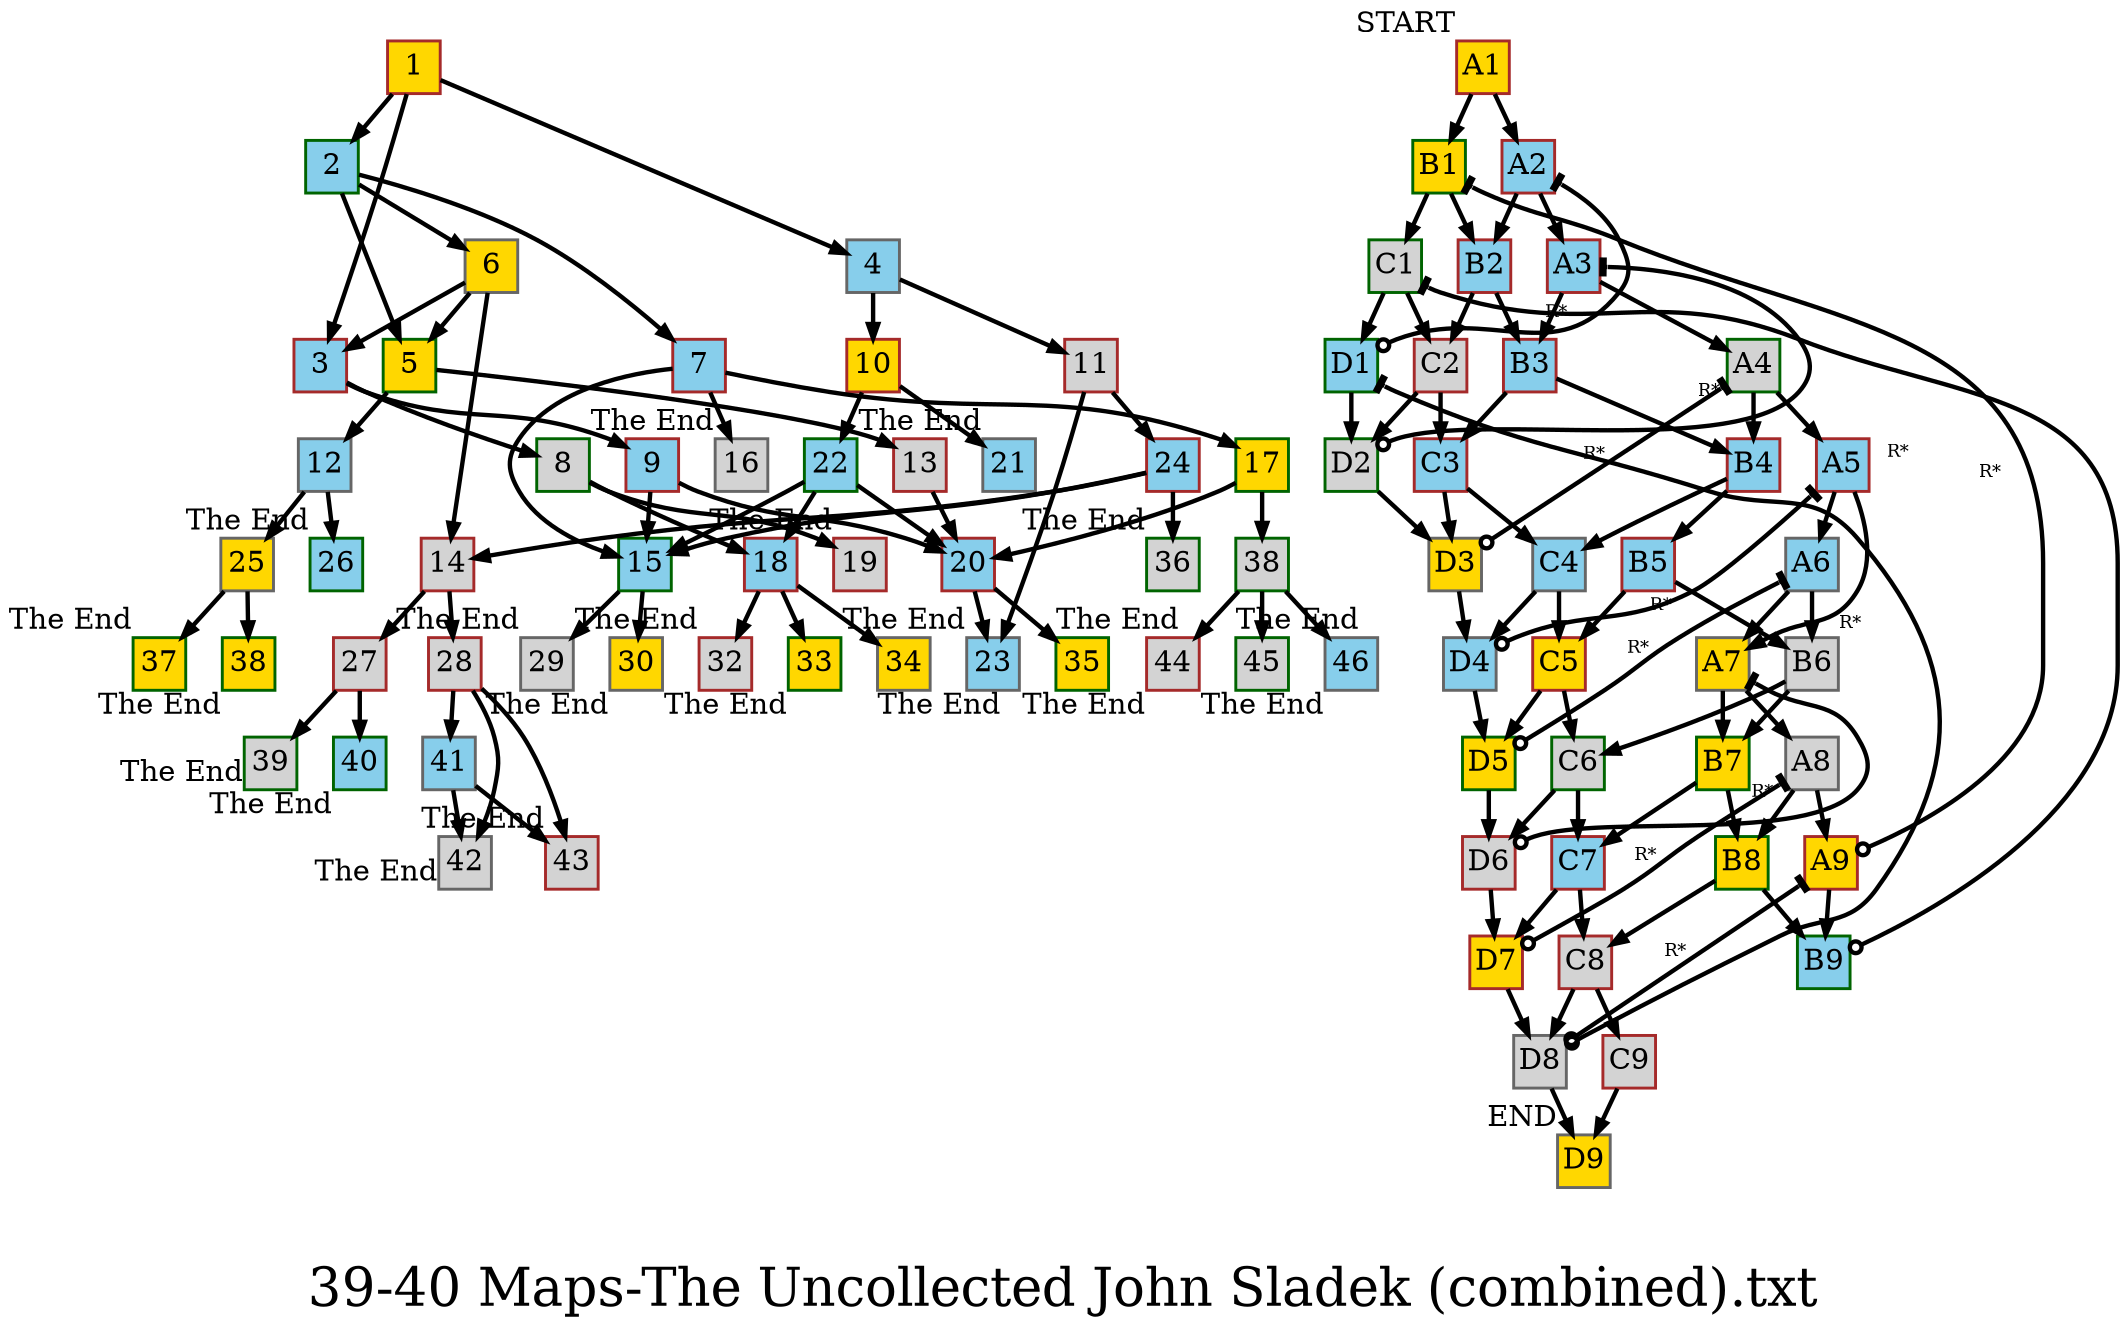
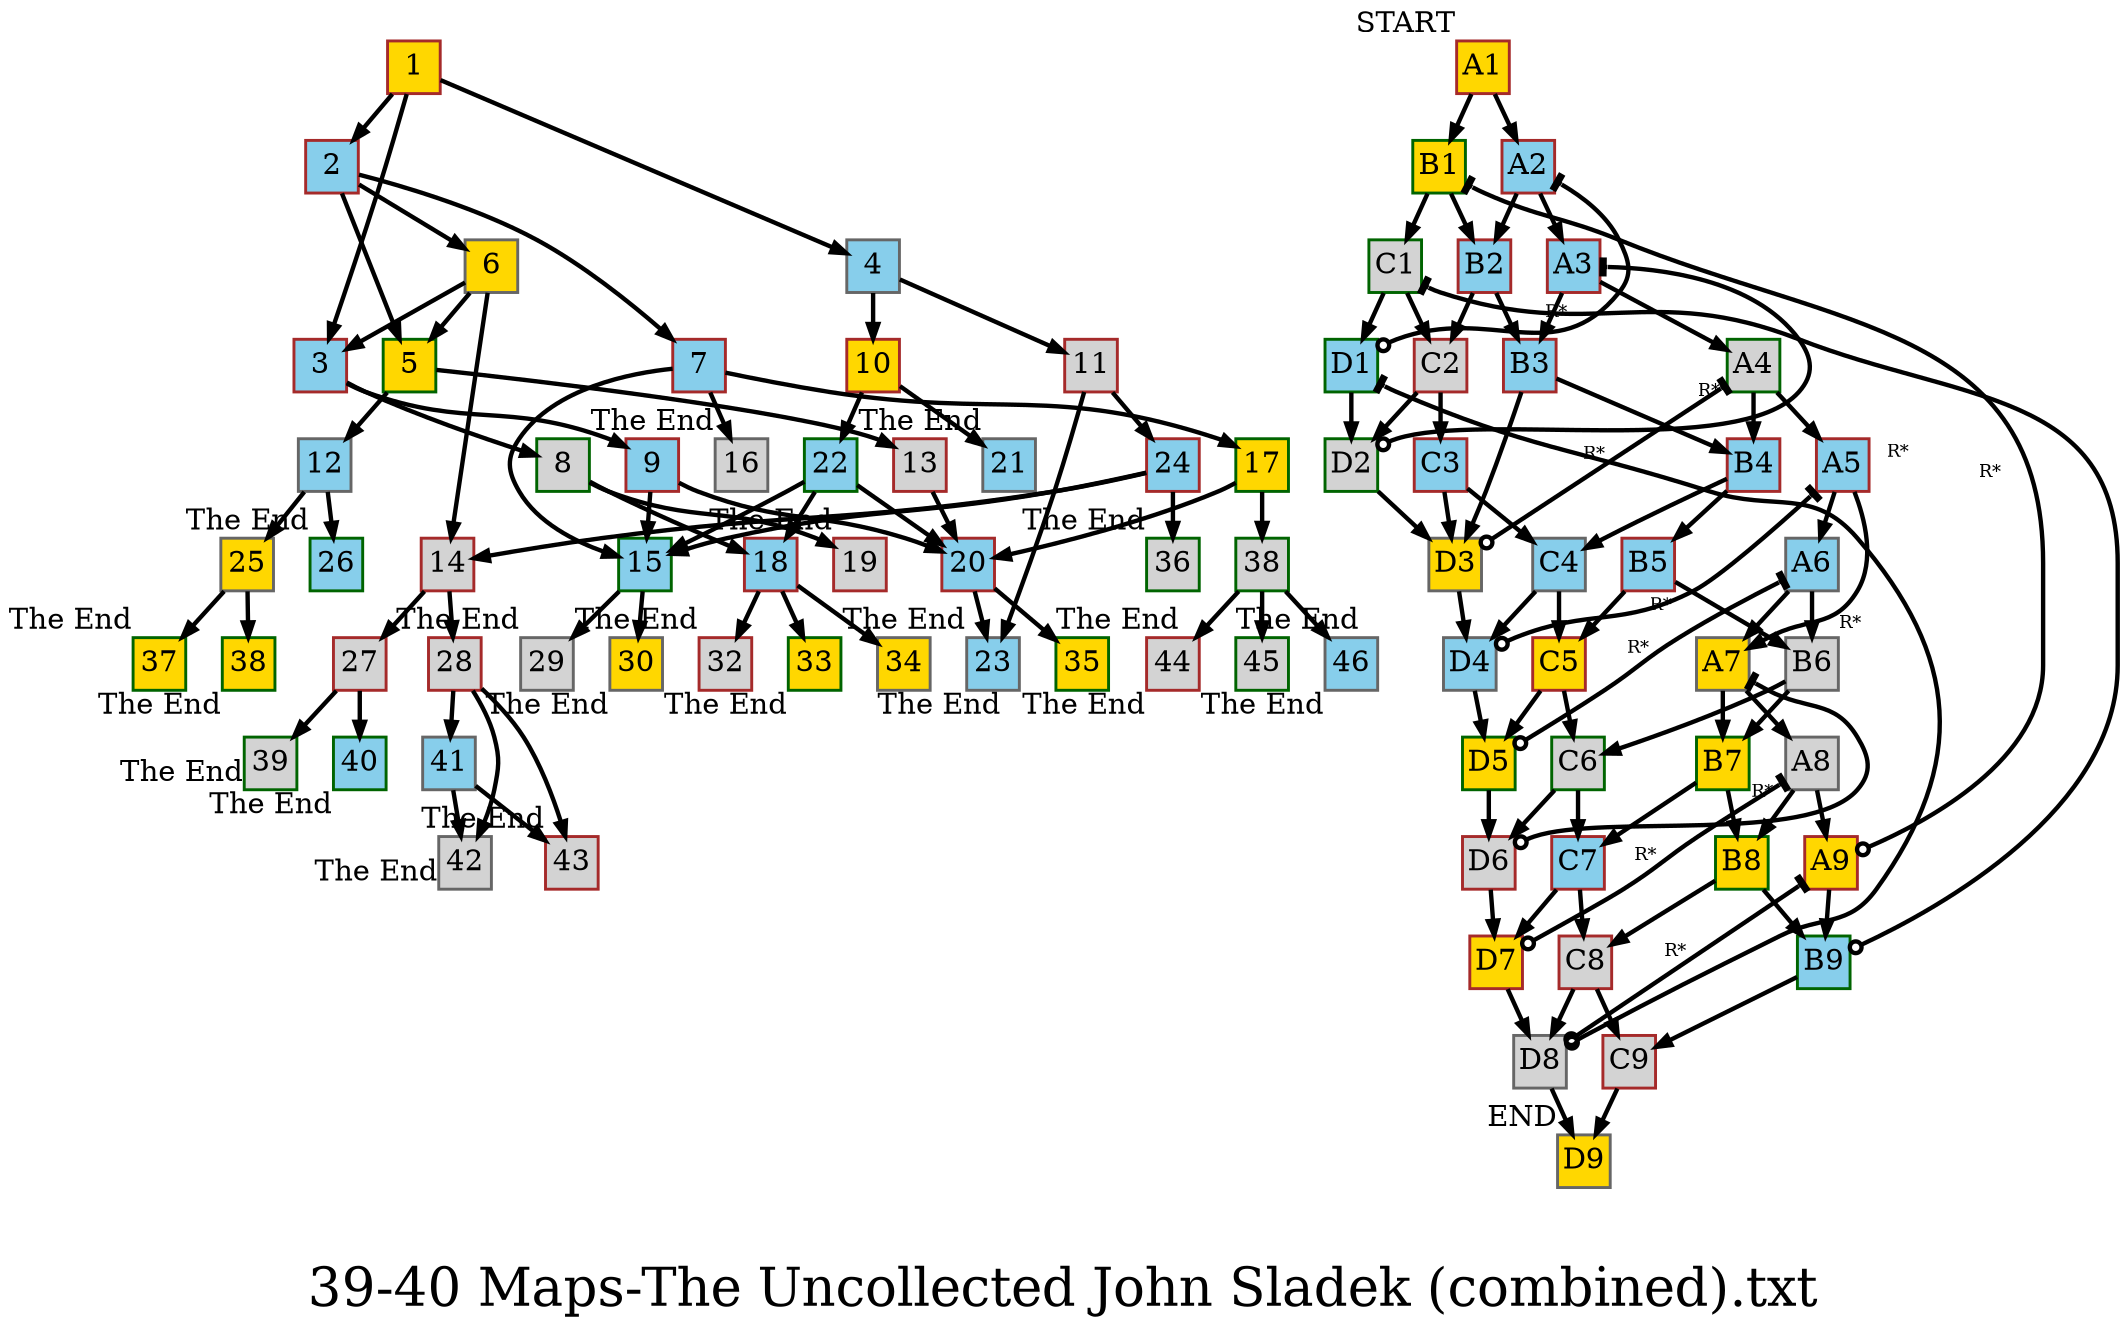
  digraph {
    fontsize=36
    label="39-40 Maps-The Uncollected John Sladek (combined).txt"
    nodesep=0.35
    ordering=out
    rankdir=TB
    ranksep=0.45
    node [color=brown fillcolor=skyblue fixedsize=true fontsize=20 labelfloat=true margin="0,0" penwidth=2 regular=true shape=rect style=filled]
    edge [fontsize=12 labelfloat=true penwidth=3 style=bold]
    1 [fillcolor=gold]
-   2 [color=darkgreen]
+   2
    3
    4 [color=gray40]
    5 [color=darkgreen fillcolor=gold]
    6 [color=gray40 fillcolor=gold]
    7
    8 [color=darkgreen fillcolor=lightgrey]
    9
    10 [fillcolor=gold]
    11 [fillcolor=lightgrey]
    12 [color=gray40]
    13 [fillcolor=lightgrey]
    14 [fillcolor=lightgrey]
    15 [color=darkgreen]
    16 [color=gray40 fillcolor=lightgrey xlabel="The End"]
    17 [color=darkgreen fillcolor=gold]
    18
    19 [fillcolor=lightgrey xlabel="The End"]
    20
    21 [color=gray40 xlabel="The End"]
    22 [color=darkgreen]
    23 [color=gray40 xlabel="The End"]
    24
    25 [color=gray40 fillcolor=gold]
    26 [color=darkgreen xlabel="The End"]
    27 [fillcolor=lightgrey]
    28 [fillcolor=lightgrey]
    29 [color=gray40 fillcolor=lightgrey xlabel="The End"]
    30 [color=gray40 fillcolor=gold xlabel="The End"]
    n31 [color=darkgreen fillcolor=lightgrey label=38]
    32 [fillcolor=lightgrey xlabel="The End"]
    33 [color=darkgreen fillcolor=gold xlabel="The End"]
    34 [color=gray40 fillcolor=gold xlabel="The End"]
    35 [color=darkgreen fillcolor=gold xlabel="The End"]
    36 [color=darkgreen fillcolor=lightgrey xlabel="The End"]
    37 [color=darkgreen fillcolor=gold xlabel="The End"]
    38 [color=darkgreen fillcolor=gold xlabel="The End"]
    39 [color=darkgreen fillcolor=lightgrey xlabel="The End"]
    40 [color=darkgreen xlabel="The End"]
    41 [color=gray40]
    42 [color=gray40 fillcolor=lightgrey xlabel="The End"]
    43 [fillcolor=lightgrey xlabel="The End"]
    44 [fillcolor=lightgrey xlabel="The End"]
    45 [color=darkgreen fillcolor=lightgrey xlabel="The End"]
    46 [color=gray40 xlabel="The End"]
    A1 [fillcolor=gold xlabel=START]
    B1 [color=darkgreen fillcolor=gold]
    A2
    C1 [color=darkgreen fillcolor=lightgrey]
    B2
    A3
    D1 [color=darkgreen]
    C2 [fillcolor=lightgrey]
    B3
    D2 [color=darkgreen fillcolor=lightgrey]
    C3
    D3 [color=gray40 fillcolor=gold]
    A4 [color=darkgreen fillcolor=lightgrey]
    B4
    C4 [color=gray40]
    D4 [color=gray40]
    A5
    B5
    C5 [fillcolor=gold]
    D5 [color=darkgreen fillcolor=gold]
    A6 [color=gray40]
    A7 [color=gray40 fillcolor=gold]
    B6 [color=gray40 fillcolor=lightgrey]
    C6 [color=darkgreen fillcolor=lightgrey]
    D6 [fillcolor=lightgrey]
    B7 [color=darkgreen fillcolor=gold]
    C7
    D7 [fillcolor=gold]
    A8 [color=gray40 fillcolor=lightgrey]
    B8 [color=darkgreen fillcolor=gold]
    C8 [fillcolor=lightgrey]
    D8 [color=gray40 fillcolor=lightgrey]
    A9 [fillcolor=gold]
    B9 [color=darkgreen]
    C9 [fillcolor=lightgrey]
    D9 [color=gray40 fillcolor=gold xlabel=END]
    1 -> 2 [style=solid]
    1 -> 3 [style=solid]
    1 -> 4
    2 -> 5
    2 -> 6
    2 -> 7 [style=solid]
    3 -> 8 [style=solid]
    3 -> 9 [style=solid]
    4 -> 10 [style=solid]
    4 -> 11 [style=solid]
    5 -> 12
    5 -> 13
    6 -> 3
    6 -> 5 [style=solid]
    6 -> 14
    7 -> 15 [style=solid]
    7 -> 16 [style=solid]
    7 -> 17
    8 -> 18 [style=solid]
    8 -> 19
    9 -> 15
    9 -> 20
    10 -> 21
    10 -> 22 [style=solid]
    11 -> 23 [style=solid]
    11 -> 24
    12 -> 25
    12 -> 26 [style=solid]
    13 -> 20 [style=solid]
    14 -> 27 [style=solid]
    14 -> 28
    15 -> 29
    15 -> 30 [style=solid]
    17 -> 20 [style=solid]
    17 -> n31 [style=solid]
    18 -> 32
    18 -> 33
    18 -> 34
    20 -> 23
    20 -> 35
    22 -> 15
    22 -> 18 [style=solid]
    22 -> 20 [style=solid]
    24 -> 14 [style=solid]
    24 -> 15
    24 -> 36
    25 -> 37 [style=solid]
    25 -> 38 [style=solid]
    27 -> 39 [style=solid]
    27 -> 40 [style=solid]
    28 -> 41
    28 -> 42 [style=solid]
    28 -> 43 [style=solid]
    n31 -> 44
    n31 -> 45
    n31 -> 46 [style=solid]
    41 -> 42
    41 -> 43
    A1 -> B1 [style=solid]
    A1 -> A2 [style=solid]
    B1 -> C1
    B1 -> B2
    A2 -> B2 [style=solid]
    A2 -> A3
    C1 -> D1
    C1 -> C2
    B2 -> C2
    B2 -> B3 [style=solid]
    A3 -> B3 [style=solid]
    A3 -> A4
    D1 -> A2 [arrowhead=tee arrowtail=odot constraint=false dir=both style=solid xlabel="R*"]
    D1 -> D2 [style=solid]
    C2 -> D2 [style=solid]
    C2 -> C3 [style=solid]
-   B3 -> C3 [style=solid]
+   B3 -> D3 [style=solid]
    B3 -> B4
    D2 -> A3 [arrowhead=tee arrowtail=odot constraint=false dir=both xlabel="R*"]
    D2 -> D3
    C3 -> D3 [style=solid]
    C3 -> C4
    D3 -> A4 [arrowhead=tee arrowtail=odot constraint=false dir=both style=solid xlabel="R*"]
    D3 -> D4
    A4 -> B4 [style=solid]
    A4 -> A5 [style=solid]
    B4 -> C4 [style=solid]
    B4 -> B5 [style=solid]
    C4 -> D4
    C4 -> C5 [style=solid]
    D4 -> A5 [arrowhead=tee arrowtail=odot constraint=false dir=both xlabel="R*"]
    D4 -> D5 [style=solid]
    A5 -> A6
    A5 -> A7 [style=solid]
    B5 -> C5
    B5 -> B6 [style=solid]
    C5 -> D5
    C5 -> C6
    D5 -> A6 [arrowhead=tee arrowtail=odot constraint=false dir=both xlabel="R*"]
    D5 -> D6
    A6 -> A7
    A6 -> B6 [style=solid]
    A7 -> B7
    A7 -> A8 [style=solid]
    B6 -> C6 [style=solid]
    B6 -> B7 [style=solid]
    C6 -> D6
    C6 -> C7
    D6 -> A7 [arrowhead=tee arrowtail=odot constraint=false dir=both xlabel="R*"]
    D6 -> D7
    B7 -> C7 [style=solid]
    B7 -> B8
    C7 -> D7
    C7 -> C8
    D7 -> A8 [arrowhead=tee arrowtail=odot constraint=false dir=both xlabel="R*"]
    D7 -> D8
    A8 -> B8 [style=solid]
    A8 -> A9 [style=solid]
    B8 -> C8 [style=solid]
    B8 -> B9 [style=solid]
    C8 -> D8 [style=solid]
    C8 -> C9
    D8 -> D1 [arrowhead=tee arrowtail=odot constraint=false dir=both xlabel="R*"]
    D8 -> A9 [arrowhead=tee arrowtail=odot constraint=false dir=both style=solid xlabel="R*"]
    D8 -> D9
    A9 -> B1 [arrowhead=tee arrowtail=odot constraint=false dir=both xlabel="R*"]
    A9 -> B9
    B9 -> C1 [arrowhead=tee arrowtail=odot constraint=false dir=both style=solid xlabel="R*"]
+   B9 -> C9 [style=solid]
    C9 -> D9
  }
